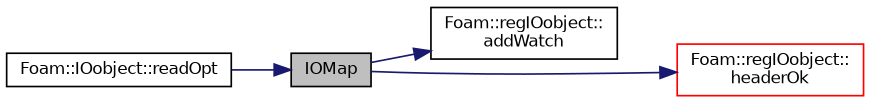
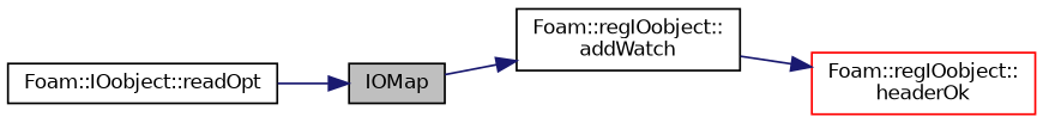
  digraph {
    rankdir=LR
    node [color=black fontname=Helvetica fontsize=10 shape=record]
    edge [color=midnightblue fontname=Helvetica fontsize=10 labelfontname=Helvetica labelfontsize=10 style=solid]
    n1 [fillcolor=grey75 fontcolor=black height=0.2 label=IOMap style=filled width=0.4]
    n2 [height=0.2 label="Foam::regIOobject::\laddWatch" width=0.4]
    n3 [color=red height=0.2 label="Foam::regIOobject::\lheaderOk" width=0.4]
    n4 [height=0.2 label="Foam::IOobject::readOpt" width=0.4]
    n1 -> n2
-   n1 -> n3
+   n2 -> n3
    n4 -> n1
  }
